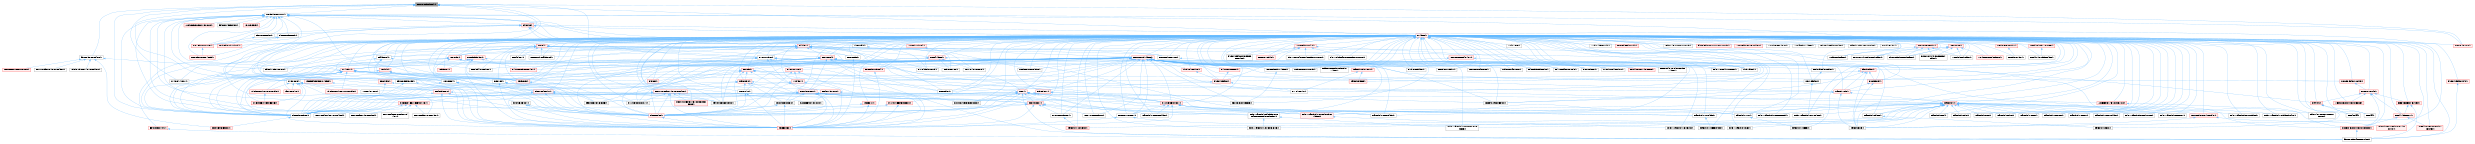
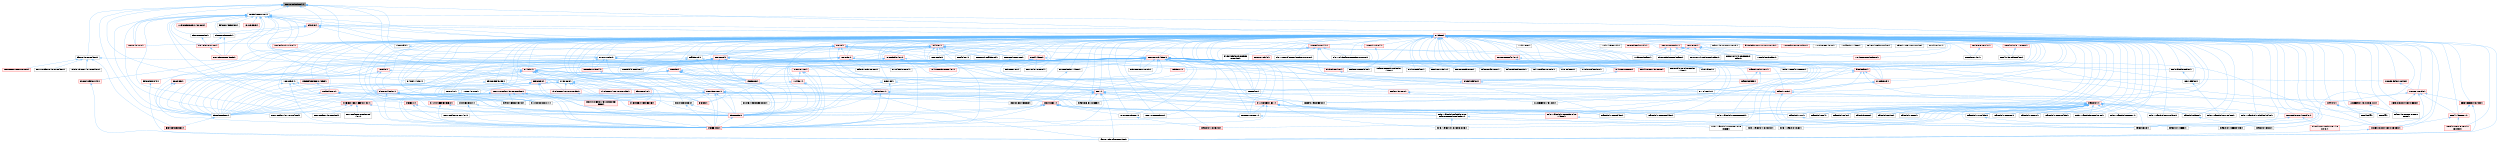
  digraph {
    node [color=grey40 fillcolor=white fontname=Helvetica fontsize=10 shape=box style=filled]
    edge [color=steelblue1 dir=back fontname=Helvetica fontsize=10 labelfontname=Helvetica labelfontsize=10 style=solid]
    n1 [color=gray40 fillcolor=grey60 fontcolor=black height=0.2 label="PopupMethodReply.h" width=0.4]
    n2 [height=0.2 label="GameViewportClient.h" width=0.4]
    n3 [height=0.2 label="MenuStack.h" width=0.4]
    n4 [height=0.2 label="SlateSharedPCH.h" width=0.4]
    n5 [height=0.2 label="RenderingCommon.h" width=0.4]
    n6 [color=red fillcolor="#FFF0F0" height=0.2 label="SWidget.h" width=0.4]
    n7 [height=0.2 label="SViewport.h" width=0.4]
    n8 [height=0.2 label="SVirtualWindow.h" width=0.4]
    n9 [color=red fillcolor="#FFF0F0" height=0.2 label="SlateCore.h" width=0.4]
    n10 [height=0.2 label="SMenuAnchor.h" width=0.4]
    n11 [color=red fillcolor="#FFF0F0" height=0.2 label="SceneViewport.h" width=0.4]
    n12 [height=0.2 label="CommonGameViewportClient.h" width=0.4]
    n13 [height=0.2 label="DisplayClusterViewportClient.h" width=0.4]
    n14 [color=red fillcolor="#FFF0F0" height=0.2 label="EngineSharedPCH.h" width=0.4]
    n15 [height=0.2 label="SGraphNodeK2Event.h" width=0.4]
    n16 [color=red fillcolor="#FFF0F0" height=0.2 label="SceneCaptureComponent.h" width=0.4]
    n17 [color=red fillcolor="#FFF0F0" height=0.2 label="SlateApplication.h" width=0.4]
    n18 [color=red fillcolor="#FFF0F0" height=0.2 label="SlateBasics.h" width=0.4]
    n19 [color=red fillcolor="#FFF0F0" height=0.2 label="SlateExtras.h" width=0.4]
    n20 [color=red fillcolor="#FFF0F0" height=0.2 label="AssetThumbnail.h" width=0.4]
    n21 [color=red fillcolor="#FFF0F0" height=0.2 label="AudioSpectrogramViewport.h" width=0.4]
    n22 [color=red fillcolor="#FFF0F0" height=0.2 label="Clipping.h" width=0.4]
    n23 [color=red fillcolor="#FFF0F0" height=0.2 label="DrawElementTypes.h" width=0.4]
    n24 [color=red fillcolor="#FFF0F0" height=0.2 label="DrawElementPayloads.h" width=0.4]
    n25 [height=0.2 label="ElementBatcher.h" width=0.4]
    n26 [color=red fillcolor="#FFF0F0" height=0.2 label="SWindow.h" width=0.4]
    n27 [color=red fillcolor="#FFF0F0" height=0.2 label="SInteractiveCurveEditorView.h" width=0.4]
    n28 [height=0.2 label="SCurveEditorEventChannel\lView.h" width=0.4]
    n29 [height=0.2 label="SCurveEditorKeyBarView.h" width=0.4]
    n30 [height=0.2 label="SCurveEditorViewNormalized.h" width=0.4]
    n31 [height=0.2 label="SCurveEditorViewStacked.h" width=0.4]
    n32 [height=0.2 label="DebugCanvas.h" width=0.4]
    n33 [height=0.2 label="SColorGradientEditor.h" width=0.4]
    n34 [height=0.2 label="SCurveViewerPanel.h" width=0.4]
    n35 [color=red fillcolor="#FFF0F0" height=0.2 label="TrackEditorThumbnail.h" width=0.4]
    n36 [height=0.2 label="SlateRenderBatch.h" width=0.4]
    n37 [height=0.2 label="EditorStyleSettings.h" width=0.4]
    n38 [color=red fillcolor="#FFF0F0" height=0.2 label="KeyRenderer.h" width=0.4]
    n39 [color=red fillcolor="#FFF0F0" height=0.2 label="SComboBox.h" width=0.4]
    n40 [height=0.2 label="SGridLineSpacingList.h" width=0.4]
    n41 [height=0.2 label="SNumericDropDown.h" width=0.4]
    n42 [height=0.2 label="SCSVImportOptions.h" width=0.4]
    n43 [height=0.2 label="SNameComboBox.h" width=0.4]
    n44 [height=0.2 label="SRigVMGraphPinEditableName\lReferenceSectionSelection.h" width=0.4]
    n45 [color=red fillcolor="#FFF0F0" height=0.2 label="SRigVMGraphPinNameListValue\lWidget.h" width=0.4]
    n46 [color=red fillcolor="#FFF0F0" height=0.2 label="SGraphPinNameList.h" width=0.4]
    n47 [height=0.2 label="SRigVMGraphPinUserDataName\lSpace.h" width=0.4]
    n48 [height=0.2 label="SRigVMGraphPinVariableName.h" width=0.4]
    n49 [height=0.2 label="SRigVMGraphPinNameList.h" width=0.4]
    n50 [height=0.2 label="SDeleteAssetsDialog.h" width=0.4]
    n51 [height=0.2 label="HittestGrid.h" width=0.4]
    n52 [height=0.2 label="SGraphPanel.h" width=0.4]
    n53 [height=0.2 label="SSCSEditor.h" width=0.4]
    n54 [height=0.2 label="SInvalidationPanel.h" width=0.4]
    n55 [color=red fillcolor="#FFF0F0" height=0.2 label="AssetEditorToolkit.h" width=0.4]
    n56 [color=red fillcolor="#FFF0F0" height=0.2 label="BlueprintEditor.h" width=0.4]
    n57 [height=0.2 label="SMyBlueprint.h" width=0.4]
    n58 [height=0.2 label="BlueprintEditorSharedTab\lFactories.h" width=0.4]
    n59 [height=0.2 label="FindInGraph.h" width=0.4]
    n60 [color=red fillcolor="#FFF0F0" height=0.2 label="PersonaModule.h" width=0.4]
    n61 [height=0.2 label="RigVMCompilerResultsTabSummoner.h" width=0.4]
    n62 [height=0.2 label="RigVMFindReferencesTabSummoner.h" width=0.4]
    n63 [color=red fillcolor="#FFF0F0" height=0.2 label="AssetEditorViewportLayout.h" width=0.4]
    n64 [height=0.2 label="EditorViewportLayoutFour\lPanes.h" width=0.4]
    n65 [height=0.2 label="AudioMeter.h" width=0.4]
    n66 [height=0.2 label="AudioTrackEditor.h" width=0.4]
    n67 [height=0.2 label="AudioWidgetsUtils.h" width=0.4]
    n68 [color=red fillcolor="#FFF0F0" height=0.2 label="BlueprintConnectionDrawing\lPolicy.h" width=0.4]
    n69 [color=red fillcolor="#FFF0F0" height=0.2 label="BlueprintEditorUtils.h" width=0.4]
    n70 [height=0.2 label="GameModeInfoCustomizer.h" width=0.4]
    n71 [height=0.2 label="BoneSelectionWidget.h" width=0.4]
    n72 [height=0.2 label="SBoneMappingBase.h" width=0.4]
    n73 [height=0.2 label="BrushBuilderDragDropOp.h" width=0.4]
    n74 [color=red fillcolor="#FFF0F0" height=0.2 label="Children.h" width=0.4]
    n75 [color=red fillcolor="#FFF0F0" height=0.2 label="SBox.h" width=0.4]
    n76 [height=0.2 label="SGameLayerManager.h" width=0.4]
    n77 [height=0.2 label="SGraphPinNum.h" width=0.4]
    n78 [height=0.2 label="SGraphPinInteger.h" width=0.4]
    n79 [height=0.2 label="SGraphPinNumSlider.h" width=0.4]
    n80 [height=0.2 label="SGraphPinIntegerSlider.h" width=0.4]
    n81 [height=0.2 label="SGraphPinVector2DSlider.h" width=0.4]
    n82 [height=0.2 label="SGraphPinVectorSlider.h" width=0.4]
    n83 [color=red fillcolor="#FFF0F0" height=0.2 label="SBoxPanel.h" width=0.4]
    n84 [color=red fillcolor="#FFF0F0" height=0.2 label="DiffUtils.h" width=0.4]
    n85 [height=0.2 label="DetailsDiff.h" width=0.4]
    n86 [height=0.2 label="SCSDiff.h" width=0.4]
    n87 [color=red fillcolor="#FFF0F0" height=0.2 label="PropertyCustomizationHelpers.h" width=0.4]
    n88 [color=red fillcolor="#FFF0F0" height=0.2 label="SBreadcrumbTrail.h" width=0.4]
    n89 [color=red fillcolor="#FFF0F0" height=0.2 label="SComboButton.h" width=0.4]
    n90 [height=0.2 label="SPopUpErrorText.h" width=0.4]
    n91 [color=red fillcolor="#FFF0F0" height=0.2 label="SNumericEntryBox.h" width=0.4]
    n92 [height=0.2 label="SRotatorInputBox.h" width=0.4]
    n93 [height=0.2 label="SRigVMGraphPinQuat.h" width=0.4]
    n94 [color=red fillcolor="#FFF0F0" height=0.2 label="Dialogs.h" width=0.4]
    n95 [color=red fillcolor="#FFF0F0" height=0.2 label="PropertyEditorModule.h" width=0.4]
    n96 [color=red fillcolor="#FFF0F0" height=0.2 label="PropertyHandle.h" width=0.4]
    n97 [color=red fillcolor="#FFF0F0" height=0.2 label="DetailCategoryBuilder.h" width=0.4]
    n98 [color=red fillcolor="#FFF0F0" height=0.2 label="DetailWidgetRow.h" width=0.4]
    n99 [color=red fillcolor="#FFF0F0" height=0.2 label="IDetailPropertyExtension\lHandler.h" width=0.4]
    n100 [color=red fillcolor="#FFF0F0" height=0.2 label="MediaIOCustomizationBase.h" width=0.4]
    n101 [height=0.2 label="IAssetViewport.h" width=0.4]
    n102 [height=0.2 label="SAssetEditorViewport.h" width=0.4]
    n103 [height=0.2 label="SCanvas.h" width=0.4]
    n104 [color=red fillcolor="#FFF0F0" height=0.2 label="SCompoundWidget.h" width=0.4]
    n105 [height=0.2 label="DebuggerCommands.h" width=0.4]
    n106 [color=red fillcolor="#FFF0F0" height=0.2 label="FindInBlueprints.h" width=0.4]
    n107 [color=red fillcolor="#FFF0F0" height=0.2 label="GraphEditor.h" width=0.4]
    n108 [height=0.2 label="DataflowGraphEditor.h" width=0.4]
    n109 [color=red fillcolor="#FFF0F0" height=0.2 label="SGraphNode.h" width=0.4]
    n110 [color=red fillcolor="#FFF0F0" height=0.2 label="SGraphPin.h" width=0.4]
    n111 [color=red fillcolor="#FFF0F0" height=0.2 label="ConnectionDrawingPolicy.h" width=0.4]
    n112 [height=0.2 label="SGraphPinBool.h" width=0.4]
    n113 [height=0.2 label="SGraphPinColor.h" width=0.4]
    n114 [height=0.2 label="SGraphPinExec.h" width=0.4]
    n115 [height=0.2 label="SGraphPinObject.h" width=0.4]
    n116 [height=0.2 label="SGraphPinClass.h" width=0.4]
    n117 [height=0.2 label="SGraphPinString.h" width=0.4]
    n118 [height=0.2 label="SGraphPinVector.h" width=0.4]
    n119 [height=0.2 label="SGraphPinVector2D.h" width=0.4]
    n120 [height=0.2 label="SGraphPinVector4.h" width=0.4]
    n121 [height=0.2 label="SGraphPinVector4Slider.h" width=0.4]
    n122 [height=0.2 label="SRigVMGraphChangePinType.h" width=0.4]
    n123 [height=0.2 label="SRigVMGraphPinCategory.h" width=0.4]
    n124 [height=0.2 label="SRigVMGraphPinCurveFloat.h" width=0.4]
    n125 [height=0.2 label="SRigVMGraphPinEnumPicker.h" width=0.4]
    n126 [height=0.2 label="SRigVMGraphPinUserDataPath.h" width=0.4]
    n127 [height=0.2 label="SRigVMGraphPinVariableBinding.h" width=0.4]
    n128 [color=red fillcolor="#FFF0F0" height=0.2 label="SNodePanel.h" width=0.4]
    n129 [color=red fillcolor="#FFF0F0" height=0.2 label="MultiBox.h" width=0.4]
    n130 [color=red fillcolor="#FFF0F0" height=0.2 label="SCommonEditorViewportToolbar.h" width=0.4]
    n131 [color=red fillcolor="#FFF0F0" height=0.2 label="SCommonEditorViewportToolbar\lBase.h" width=0.4]
    n132 [height=0.2 label="ReferenceSectionSelection\lWidget.h" width=0.4]
    n133 [height=0.2 label="SAdvancedFilter.h" width=0.4]
    n134 [height=0.2 label="SBackgroundBlur.h" width=0.4]
    n135 [color=red fillcolor="#FFF0F0" height=0.2 label="SBorder.h" width=0.4]
    n136 [color=red fillcolor="#FFF0F0" height=0.2 label="SDockTab.h" width=0.4]
    n137 [color=red fillcolor="#FFF0F0" height=0.2 label="SErrorText.h" width=0.4]
    n138 [height=0.2 label="SErrorHint.h" width=0.4]
    n139 [color=red fillcolor="#FFF0F0" height=0.2 label="SCheckBox.h" width=0.4]
    n140 [height=0.2 label="SContentReference.h" width=0.4]
    n141 [height=0.2 label="SCurveEditor.h" width=0.4]
    n142 [height=0.2 label="SExpandableArea.h" width=0.4]
    n143 [height=0.2 label="SFilterConfigurator.h" width=0.4]
    n144 [height=0.2 label="SFilterableObjectList.h" width=0.4]
    n145 [height=0.2 label="SFixupSelfContextDlg.h" width=0.4]
    n146 [color=red fillcolor="#FFF0F0" height=0.2 label="SGraphActionMenu.h" width=0.4]
    n147 [color=red fillcolor="#FFF0F0" height=0.2 label="SGraphPalette.h" width=0.4]
    n148 [height=0.2 label="SKeySelector.h" width=0.4]
    n149 [color=red fillcolor="#FFF0F0" height=0.2 label="SKismetDebugTreeView.h" width=0.4]
    n150 [color=red fillcolor="#FFF0F0" height=0.2 label="SKismetInspector.h" width=0.4]
    n151 [height=0.2 label="SMotionTrailOptions.h" width=0.4]
    n152 [color=red fillcolor="#FFF0F0" height=0.2 label="SOutlinerItemViewBase.h" width=0.4]
    n153 [height=0.2 label="SPerQualityLevelProperties\lWidget.h" width=0.4]
    n154 [height=0.2 label="SRigVMDetailsInspector.h" width=0.4]
    n155 [height=0.2 label="SScalabilitySettings.h" width=0.4]
    n156 [height=0.2 label="SConstraintCanvas.h" width=0.4]
    n157 [height=0.2 label="SDPIScaler.h" width=0.4]
    n158 [height=0.2 label="SGridPanel.h" width=0.4]
    n159 [color=red fillcolor="#FFF0F0" height=0.2 label="SLeafWidget.h" width=0.4]
    n160 [color=red fillcolor="#FFF0F0" height=0.2 label="SOverlay.h" width=0.4]
    n161 [height=0.2 label="SRadialBox.h" width=0.4]
    n162 [height=0.2 label="SResponsiveGridPanel.h" width=0.4]
    n163 [height=0.2 label="CinematicShotTrackEditor.h" width=0.4]
    n164 [height=0.2 label="CommonAnimationTrackEditor.h" width=0.4]
    n165 [height=0.2 label="CustomPrimitiveDataTrack\lEditor.h" width=0.4]
    n166 [color=red fillcolor="#FFF0F0" height=0.2 label="DataTableEditorUtils.h" width=0.4]
    n167 [color=red fillcolor="#FFF0F0" height=0.2 label="DesignerExtension.h" width=0.4]
    n168 [height=0.2 label="SDesignerView.h" width=0.4]
    n169 [color=red fillcolor="#FFF0F0" height=0.2 label="DetailsDisplayManager.h" width=0.4]
    n170 [height=0.2 label="DetailsViewObjectFilter.h" width=0.4]
    n171 [color=red height=0.2 label="EditorClassUtils.h" width=0.4]
    n172 [height=0.2 label="EditorViewportCommands.h" width=0.4]
    n173 [color=red fillcolor="#FFF0F0" height=0.2 label="GlobalEditorCommonCommands.h" width=0.4]
    n174 [color=red fillcolor="#FFF0F0" height=0.2 label="IActorEditorContextClient.h" width=0.4]
    n175 [height=0.2 label="IMorphTargetViewer.h" width=0.4]
    n176 [height=0.2 label="INotificationWidget.h" width=0.4]
    n177 [color=red fillcolor="#FFF0F0" height=0.2 label="ISequencer.h" width=0.4]
    n178 [height=0.2 label="MaterialTrackEditor.h" width=0.4]
    n179 [color=red fillcolor="#FFF0F0" height=0.2 label="MovieSceneToolHelpers.h" width=0.4]
    n180 [color=red fillcolor="#FFF0F0" height=0.2 label="ISequencerSection.h" width=0.4]
    n181 [color=red fillcolor="#FFF0F0" height=0.2 label="ISlateEditableTextWidget.h" width=0.4]
    n182 [color=red fillcolor="#FFF0F0" height=0.2 label="SEditableText.h" width=0.4]
    n183 [color=red fillcolor="#FFF0F0" height=0.2 label="ISlateRun.h" width=0.4]
    n184 [color=red fillcolor="#FFF0F0" height=0.2 label="IStructureDetailsView.h" width=0.4]
    n185 [color=red fillcolor="#FFF0F0" height=0.2 label="ITableRow.h" width=0.4]
    n186 [color=red fillcolor="#FFF0F0" height=0.2 label="IToolTip.h" width=0.4]
    n187 [color=red fillcolor="#FFF0F0" height=0.2 label="ITypedTableView.h" width=0.4]
    n188 [height=0.2 label="SBlueprintEditorToolbar.h" width=0.4]
    n189 [height=0.2 label="SGraphNodeK2Composite.h" width=0.4]
    n190 [color=red fillcolor="#FFF0F0" height=0.2 label="SMultiLineEditableText.h" width=0.4]
    n191 [height=0.2 label="SOutlinerView.h" width=0.4]
    n192 [color=red fillcolor="#FFF0F0" height=0.2 label="SPanel.h" width=0.4]
    n193 [height=0.2 label="SRichTextBlock.h" width=0.4]
    n194 [color=red fillcolor="#FFF0F0" height=0.2 label="GameEngine.h" width=0.4]
    n195 [color=red fillcolor="#FFF0F0" height=0.2 label="IPixelStreaming2InputHandler.h" width=0.4]
    n196 [color=red fillcolor="#FFF0F0" height=0.2 label="IPixelStreamingInputHandler.h" width=0.4]
    n197 [color=red fillcolor="#FFF0F0" height=0.2 label="IPixelStreamingStreamer.h" width=0.4]
    n198 [color=red fillcolor="#FFF0F0" height=0.2 label="SEditorViewport.h" width=0.4]
    n199 [color=red fillcolor="#FFF0F0" height=0.2 label="SMenuOwner.h" width=0.4]
    n1 -> n2
    n1 -> n3
    n1 -> n4
    n1 -> n5
    n1 -> n6
    n1 -> n7
    n1 -> n8
    n1 -> n9
    n1 -> n10
    n1 -> n11
    n2 -> n12
    n2 -> n13
    n2 -> n14
    n2 -> n15
    n2 -> n16
    n3 -> n4
    n3 -> n17
    n3 -> n18
    n3 -> n19
    n4 -> n14
    n5 -> n4
    n5 -> n7
    n5 -> n9
    n5 -> n11
    n5 -> n20
    n5 -> n21
    n5 -> n22
    n5 -> n23
    n5 -> n24
    n5 -> n25
    n5 -> n26
    n5 -> n27
    n5 -> n28
    n5 -> n29
    n5 -> n30
    n5 -> n31
    n5 -> n32
    n5 -> n33
    n5 -> n34
    n5 -> n35
    n5 -> n36
    n5 -> n37
    n5 -> n38
    n6 -> n3
    n6 -> n4
    n6 -> n7
    n6 -> n8
    n6 -> n9
    n6 -> n10
    n6 -> n11
    n6 -> n15
    n6 -> n17
    n6 -> n20
    n6 -> n26
    n6 -> n35
    n6 -> n39
    n6 -> n40
    n6 -> n41
    n6 -> n42
    n6 -> n43
    n6 -> n44
    n6 -> n45
    n6 -> n46
    n6 -> n47
    n6 -> n48
    n6 -> n49
    n6 -> n50
    n6 -> n51
    n6 -> n52
    n6 -> n53
    n6 -> n54
    n6 -> n55
    n6 -> n56
    n6 -> n57
    n6 -> n58
    n6 -> n59
    n6 -> n60
    n6 -> n61
    n6 -> n62
    n6 -> n63
    n6 -> n64
    n6 -> n65
    n6 -> n66
    n6 -> n67
    n6 -> n68
    n6 -> n69
    n6 -> n70
    n6 -> n71
    n6 -> n72
    n6 -> n73
    n6 -> n74
    n6 -> n75
    n6 -> n76
    n6 -> n77
    n6 -> n78
    n6 -> n79
    n6 -> n80
    n6 -> n81
    n6 -> n82
    n6 -> n83
    n6 -> n84
    n6 -> n85
    n6 -> n86
    n6 -> n87
    n6 -> n88
    n6 -> n89
    n6 -> n90
    n6 -> n91
    n6 -> n92
    n6 -> n93
    n6 -> n94
    n6 -> n95
    n6 -> n96
    n6 -> n97
    n6 -> n98
    n6 -> n99
    n6 -> n100
    n6 -> n101
    n6 -> n102
    n6 -> n103
    n6 -> n104
    n6 -> n105
    n6 -> n106
    n6 -> n107
    n6 -> n108
    n6 -> n109
    n6 -> n110
    n6 -> n111
    n6 -> n112
    n6 -> n113
    n6 -> n114
    n6 -> n115
    n6 -> n116
    n6 -> n117
    n6 -> n118
    n6 -> n119
    n6 -> n120
    n6 -> n121
    n6 -> n122
    n6 -> n123
    n6 -> n124
    n6 -> n125
    n6 -> n126
    n6 -> n127
    n6 -> n128
    n6 -> n129
    n6 -> n130
    n6 -> n131
    n6 -> n132
    n6 -> n133
    n6 -> n134
    n6 -> n135
    n6 -> n136
    n6 -> n137
    n6 -> n138
    n6 -> n139
    n6 -> n140
    n6 -> n141
    n6 -> n142
    n6 -> n143
    n6 -> n144
    n6 -> n145
    n6 -> n146
    n6 -> n147
    n6 -> n148
    n6 -> n149
    n6 -> n150
    n6 -> n151
    n6 -> n152
    n6 -> n153
    n6 -> n154
    n6 -> n155
    n6 -> n156
    n6 -> n157
    n6 -> n158
    n6 -> n159
    n6 -> n160
    n6 -> n161
    n6 -> n162
    n6 -> n163
    n6 -> n164
    n6 -> n165
    n6 -> n166
    n6 -> n167
    n6 -> n168
    n6 -> n169
    n6 -> n170
    n6 -> n171
    n6 -> n172
    n6 -> n173
    n6 -> n174
    n6 -> n175
    n6 -> n176
    n6 -> n177
    n6 -> n178
    n6 -> n179
    n6 -> n180
    n6 -> n181
    n6 -> n182
    n6 -> n183
    n6 -> n184
    n6 -> n185
    n6 -> n186
    n6 -> n187
    n6 -> n188
    n6 -> n189
    n6 -> n190
    n6 -> n191
    n6 -> n192
    n6 -> n193
    n7 -> n18
    n7 -> n19
    n7 -> n101
    n7 -> n194
    n7 -> n195
    n7 -> n196
    n7 -> n197
    n7 -> n198
    n9 -> n18
    n10 -> n4
    n10 -> n18
    n10 -> n19
    n10 -> n88
    n10 -> n89
    n10 -> n115
    n10 -> n126
    n10 -> n199
    n17 -> n4
    n17 -> n18
    n17 -> n19
    n17 -> n39
    n17 -> n40
    n17 -> n41
    n18 -> n19
    n20 -> n50
    n22 -> n6
    n22 -> n23
    n22 -> n25
    n22 -> n36
    n22 -> n51
    n22 -> n52
    n22 -> n53
    n23 -> n24
    n25 -> n23
    n26 -> n3
    n26 -> n4
    n26 -> n7
    n26 -> n8
    n26 -> n9
    n26 -> n17
    n26 -> n56
    n26 -> n94
    n26 -> n95
    n26 -> n194
    n26 -> n195
    n26 -> n196
    n26 -> n197
    n27 -> n28
    n27 -> n29
    n27 -> n30
    n27 -> n31
    n33 -> n141
    n36 -> n23
    n36 -> n24
    n39 -> n4
    n39 -> n18
    n39 -> n19
    n39 -> n42
    n39 -> n43
    n39 -> n44
    n39 -> n45
    n43 -> n46
    n44 -> n47
    n44 -> n48
    n45 -> n49
    n51 -> n54
    n55 -> n56
    n55 -> n58
    n55 -> n59
    n55 -> n60
    n55 -> n61
    n55 -> n62
    n56 -> n53
    n56 -> n57
    n63 -> n64
    n69 -> n70
    n71 -> n72
    n74 -> n4
    n74 -> n9
    n74 -> n10
    n74 -> n54
    n74 -> n75
    n74 -> n83
    n74 -> n103
    n74 -> n104
    n74 -> n128
    n74 -> n156
    n74 -> n157
    n74 -> n158
    n74 -> n159
    n74 -> n160
    n74 -> n161
    n74 -> n162
    n75 -> n4
    n75 -> n18
    n75 -> n19
    n75 -> n39
    n75 -> n70
    n75 -> n73
    n75 -> n76
    n75 -> n77
    n75 -> n79
    n75 -> n81
    n75 -> n82
    n77 -> n78
    n79 -> n80
    n83 -> n4
    n83 -> n9
    n83 -> n26
    n83 -> n40
    n83 -> n41
    n83 -> n53
    n83 -> n70
    n83 -> n84
    n83 -> n87
    n83 -> n88
    n83 -> n89
    n83 -> n91
    n84 -> n85
    n84 -> n86
    n87 -> n70
    n88 -> n19
    n89 -> n4
    n89 -> n18
    n89 -> n19
    n89 -> n39
    n89 -> n40
    n89 -> n41
    n89 -> n44
    n89 -> n45
    n89 -> n72
    n89 -> n90
    n90 -> n18
    n90 -> n19
    n91 -> n19
    n91 -> n77
    n91 -> n79
    n91 -> n81
    n91 -> n82
    n91 -> n92
    n92 -> n19
    n92 -> n93
    n95 -> n96
    n96 -> n84
    n96 -> n87
    n96 -> n97
    n96 -> n98
    n96 -> n100
    n97 -> n70
    n97 -> n98
    n98 -> n87
    n98 -> n99
    n103 -> n18
    n103 -> n19
    n103 -> n76
    n104 -> n4
    n104 -> n7
    n104 -> n9
    n104 -> n18
    n104 -> n26
    n104 -> n27
    n104 -> n40
    n104 -> n41
    n104 -> n42
    n104 -> n43
    n104 -> n50
    n104 -> n53
    n104 -> n54
    n104 -> n57
    n104 -> n59
    n104 -> n71
    n104 -> n72
    n104 -> n76
    n104 -> n87
    n104 -> n88
    n104 -> n91
    n104 -> n92
    n104 -> n94
    n104 -> n105
    n104 -> n106
    n104 -> n107
    n104 -> n109
    n104 -> n129
    n104 -> n132
    n104 -> n133
    n104 -> n134
    n104 -> n135
    n104 -> n138
    n104 -> n139
    n104 -> n140
    n104 -> n141
    n104 -> n142
    n104 -> n143
    n104 -> n144
    n104 -> n145
    n104 -> n146
    n104 -> n147
    n104 -> n148
    n104 -> n149
    n104 -> n150
    n104 -> n151
    n104 -> n152
    n104 -> n153
    n104 -> n154
    n104 -> n155
    n104 -> n199
    n106 -> n56
    n107 -> n52
    n107 -> n56
    n107 -> n108
    n107 -> n109
    n107 -> n128
    n109 -> n52
    n109 -> n108
    n109 -> n110
    n110 -> n46
    n110 -> n47
    n110 -> n48
    n110 -> n49
    n110 -> n52
    n110 -> n77
    n110 -> n79
    n110 -> n81
    n110 -> n82
    n110 -> n93
    n110 -> n111
    n110 -> n112
    n110 -> n113
    n110 -> n114
    n110 -> n115
    n110 -> n117
    n110 -> n118
    n110 -> n119
    n110 -> n120
    n110 -> n121
    n110 -> n122
    n110 -> n123
    n110 -> n124
    n110 -> n125
    n110 -> n126
    n110 -> n127
    n111 -> n52
    n111 -> n68
    n115 -> n116
    n128 -> n52
    n128 -> n109
    n129 -> n18
    n129 -> n19
    n129 -> n130
    n130 -> n4
    n130 -> n18
    n130 -> n19
    n130 -> n27
    n130 -> n40
    n130 -> n41
    n130 -> n131
    n135 -> n4
    n135 -> n18
    n135 -> n19
    n135 -> n73
    n135 -> n91
    n135 -> n94
    n135 -> n110
    n135 -> n136
    n135 -> n137
    n136 -> n4
    n136 -> n19
    n137 -> n4
    n137 -> n18
    n137 -> n19
    n137 -> n90
    n137 -> n109
    n137 -> n138
-   n138 -> n18
+   n138 -> n94
    n138 -> n19
    n139 -> n4
    n139 -> n18
    n139 -> n19
    n139 -> n91
    n139 -> n108
    n141 -> n124
    n142 -> n4
    n142 -> n19
    n146 -> n57
    n146 -> n147
    n150 -> n56
    n156 -> n108
    n157 -> n19
    n158 -> n4
    n158 -> n18
    n158 -> n19
    n158 -> n155
    n159 -> n4
    n159 -> n9
    n159 -> n32
    n159 -> n33
    n159 -> n34
    n160 -> n4
    n160 -> n9
    n160 -> n15
    n160 -> n26
    n160 -> n109
    n160 -> n198
    n167 -> n168
    n169 -> n170
    n171 -> n70
    n177 -> n66
    n177 -> n163
    n177 -> n164
    n177 -> n165
    n177 -> n178
    n177 -> n179
    n180 -> n66
    n180 -> n163
    n180 -> n164
    n180 -> n165
    n180 -> n178
    n181 -> n182
    n182 -> n4
    n182 -> n18
    n182 -> n19
    n182 -> n91
    n183 -> n18
    n183 -> n19
    n184 -> n150
    n184 -> n154
    n186 -> n4
    n186 -> n9
    n186 -> n17
    n187 -> n4
    n187 -> n18
    n187 -> n19
    n187 -> n53
    n187 -> n149
    n187 -> n185
    n190 -> n18
    n190 -> n19
    n192 -> n4
    n192 -> n9
    n192 -> n10
    n192 -> n18
    n192 -> n75
    n192 -> n83
    n192 -> n103
    n192 -> n128
    n192 -> n156
    n192 -> n157
    n192 -> n158
    n192 -> n160
    n192 -> n161
    n192 -> n162
    n193 -> n18
    n193 -> n19
    n196 -> n197
    n198 -> n63
    n198 -> n102
    n199 -> n18
    n199 -> n19
    n199 -> n129
  }
